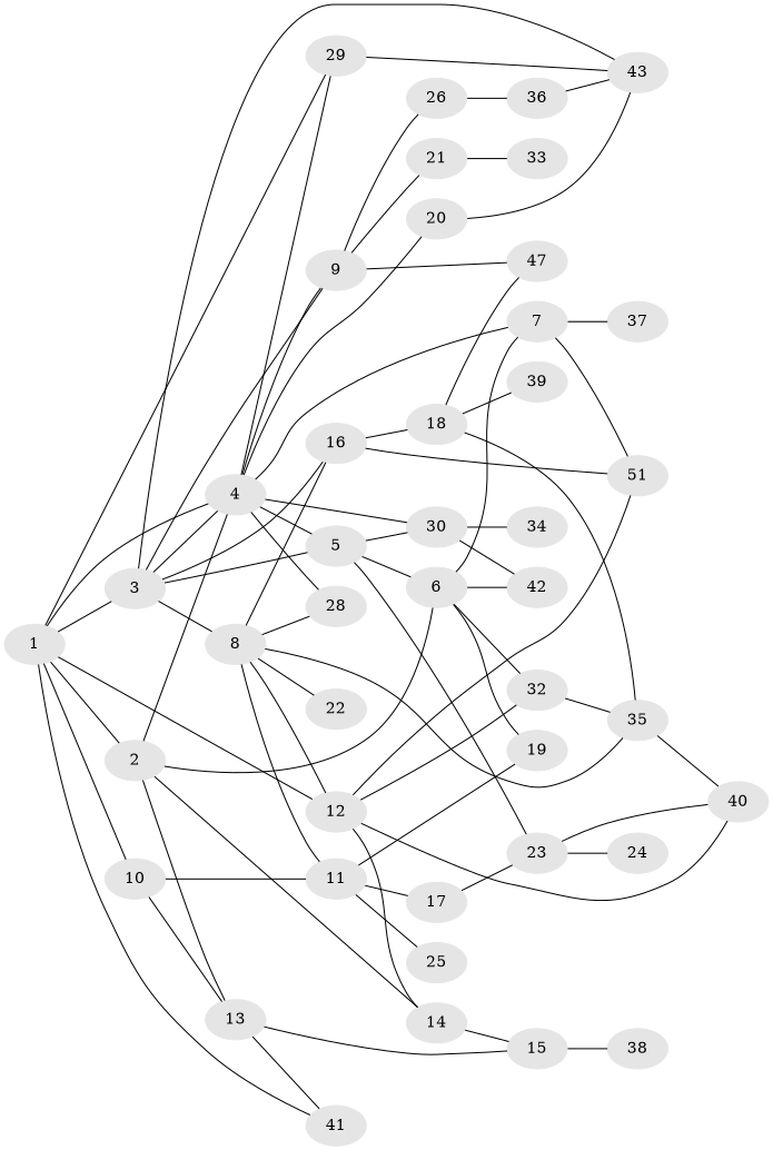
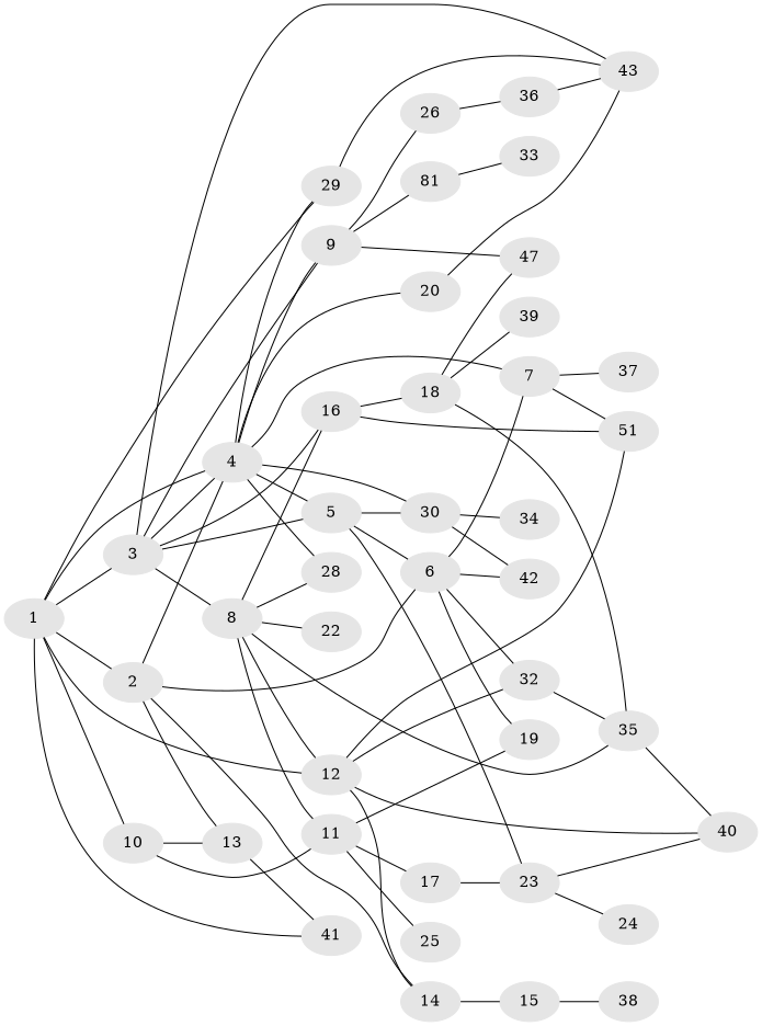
  graph {
    rankdir=LR
    node [color=gray90 style=filled]
    edge [weight=1.0]
    1
    2
    3
    4
    10
    12
    29
    41
    6
    13
    14
    5
    8
    9
    16
    43
    7
    20
    28
    30
    11
    32
    n23 [label=51]
    40
    19
    42
    15
    23
    22
    35
-   21
+   21 [label=81]
    26
    n33 [label=47]
    18
    37
    34
    24
    17
    25
    33
    36
    38
    39
    1 -- 2
    1 -- 3 [weight=2.0]
    1 -- 4
    1 -- 10
    1 -- 12
    1 -- 29
    1 -- 41
    2 -- 4
    2 -- 6
    2 -- 13
    2 -- 14
    3 -- 4
    3 -- 5
    3 -- 8 [weight=2.0]
    3 -- 9
    3 -- 16
    3 -- 43
    4 -- 29
    4 -- 5
    4 -- 9
    4 -- 7
    4 -- 20
    4 -- 28
    4 -- 30
    10 -- 13
    10 -- 11
    12 -- 14
    12 -- 32
    12 -- n23
    12 -- 40
    29 -- 43
    6 -- 7
    6 -- 32
    6 -- 19
    6 -- 42
    13 -- 41
-   13 -- 15
    14 -- 15
    5 -- 6
    5 -- 30
    5 -- 23
    8 -- 12
    8 -- 16
    8 -- 28
    8 -- 11
    8 -- 22
    8 -- 35
    9 -- 21
    9 -- 26
    9 -- n33
    16 -- n23
    16 -- 18 [weight=2.0]
    7 -- n23
    7 -- 37
    20 -- 43
    30 -- 42
    30 -- 34
    11 -- 19
    11 -- 17
    11 -- 25
    32 -- 35
    15 -- 38
    23 -- 40
    23 -- 24
    35 -- 40
    21 -- 33
    26 -- 36
    18 -- 35
    18 -- n33
    18 -- 39
    17 -- 23
    36 -- 43
  }
